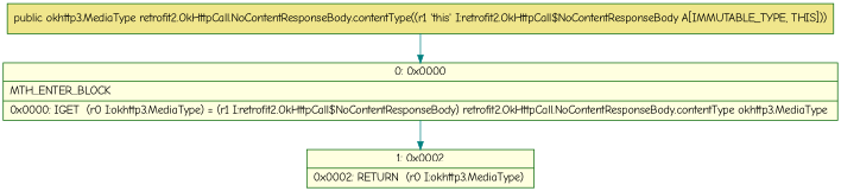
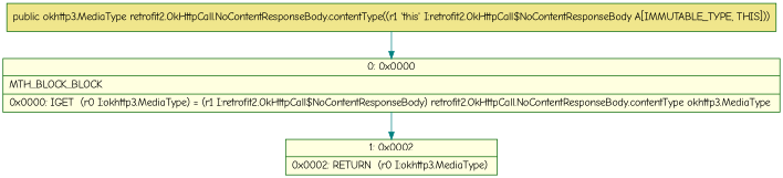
  digraph {
    fontname="Comic Neue"
    node [shape=record style=filled fillcolor=lightyellow color=darkgreen fontname="Comic Neue"]
    edge [color=teal fontname="Comic Neue"]
-   n1 [label="{0\:\ 0x0000|MTH_ENTER_BLOCK\l|0x0000: IGET  (r0 I:okhttp3.MediaType) = (r1 I:retrofit2.OkHttpCall$NoContentResponseBody) retrofit2.OkHttpCall.NoContentResponseBody.contentType okhttp3.MediaType \l}"]
+   n1 [label="{0\:\ 0x0000|MTH_BLOCK_BLOCK\l|0x0000: IGET  (r0 I:okhttp3.MediaType) = (r1 I:retrofit2.OkHttpCall$NoContentResponseBody) retrofit2.OkHttpCall.NoContentResponseBody.contentType okhttp3.MediaType \l}"]
    n2 [label="{1\:\ 0x0002|0x0002: RETURN  (r0 I:okhttp3.MediaType) \l}"]
    n3 [label="{public okhttp3.MediaType retrofit2.OkHttpCall.NoContentResponseBody.contentType((r1 'this' I:retrofit2.OkHttpCall$NoContentResponseBody A[IMMUTABLE_TYPE, THIS])) }" fillcolor=khaki]
    n1 -> n2
    n3 -> n1
  }
